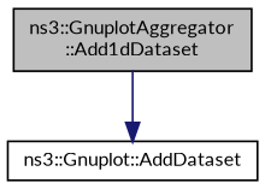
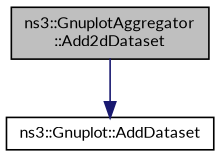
  digraph {
    rankdir=TB
    fontname=Lato
    node [color=black fontname=Lato fontsize=10 shape=record style=filled]
-   n1 [fillcolor=grey75 fontcolor=black height=0.2 label="ns3::GnuplotAggregator\l::Add1dDataset" width=0.4]
+   n1 [fillcolor=grey75 fontcolor=black height=0.2 label="ns3::GnuplotAggregator\l::Add2dDataset" width=0.4]
    n2 [fillcolor=white height=0.2 label="ns3::Gnuplot::AddDataset" width=0.4]
    n1 -> n2 [color=midnightblue fontname=Lato fontsize=10 labelfontname=Helvetica labelfontsize=10 style=solid]
  }
